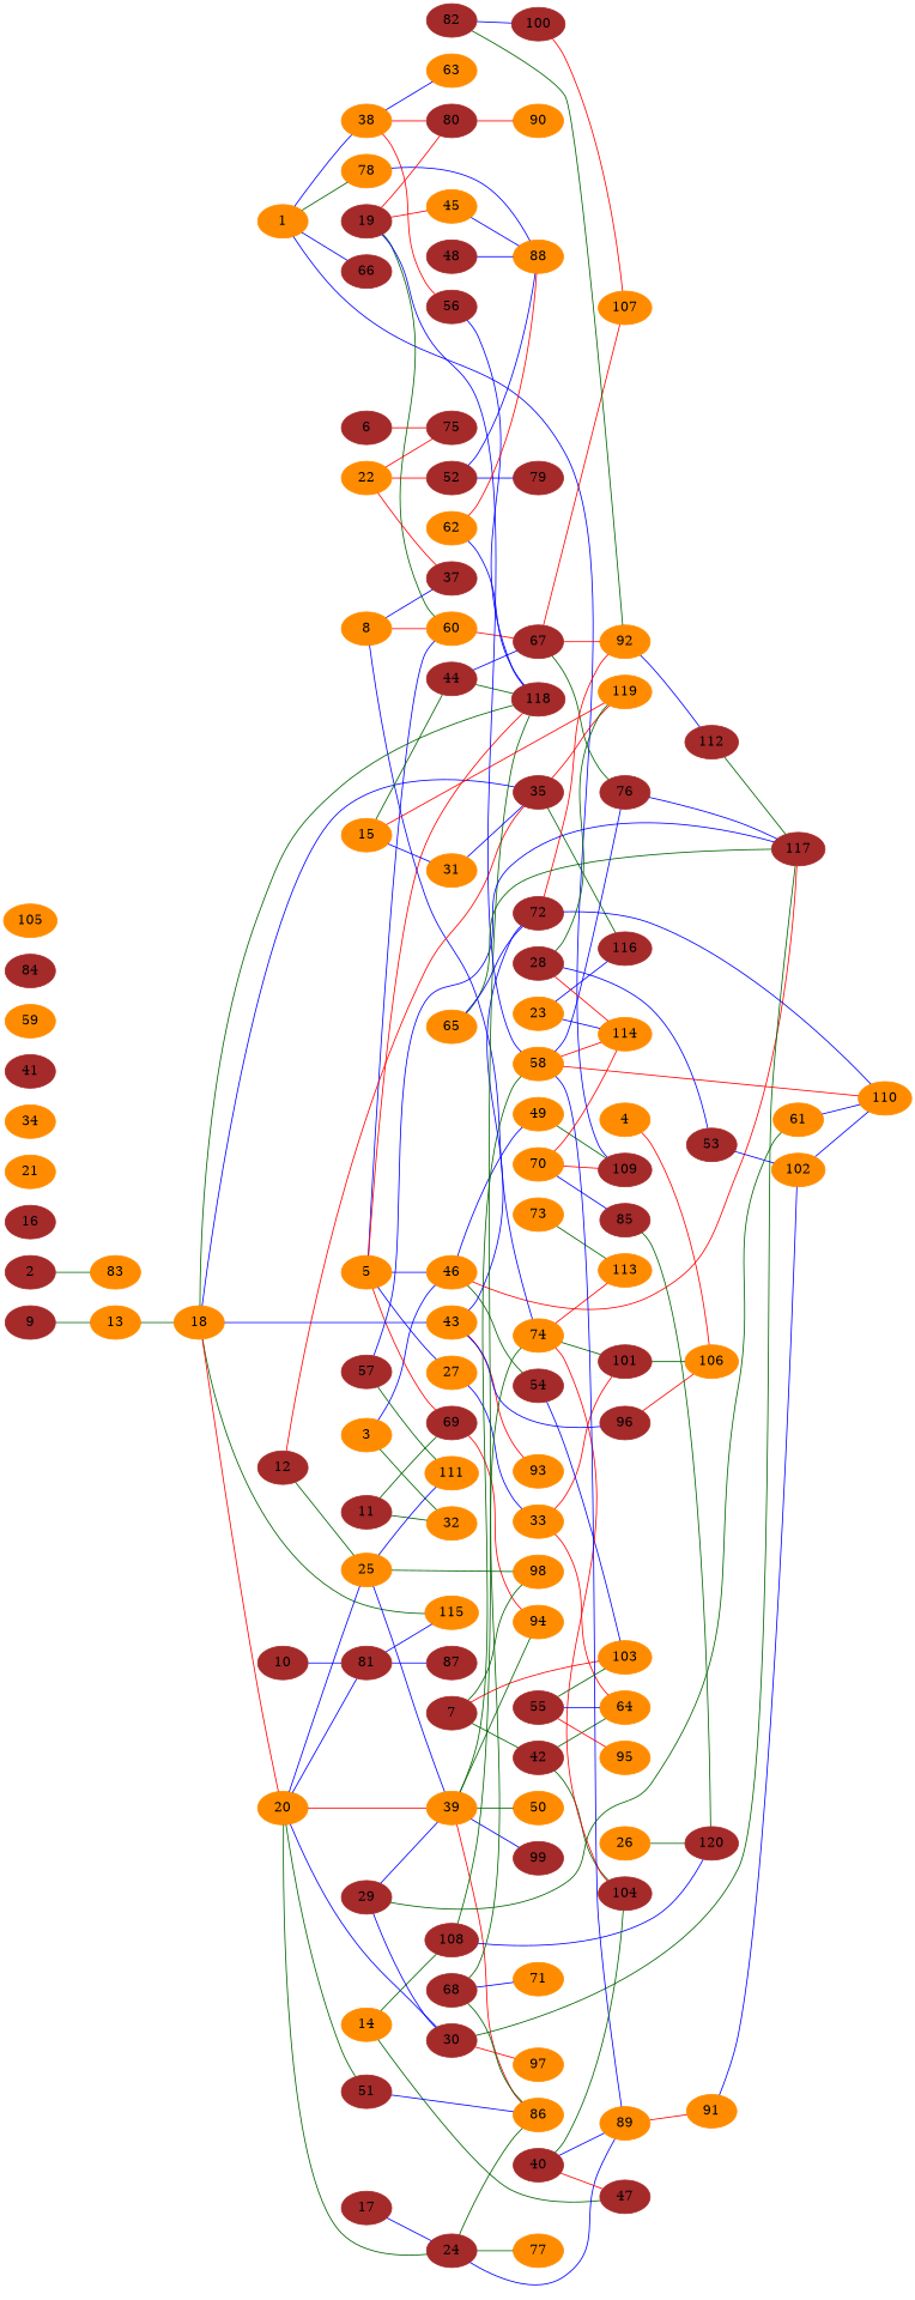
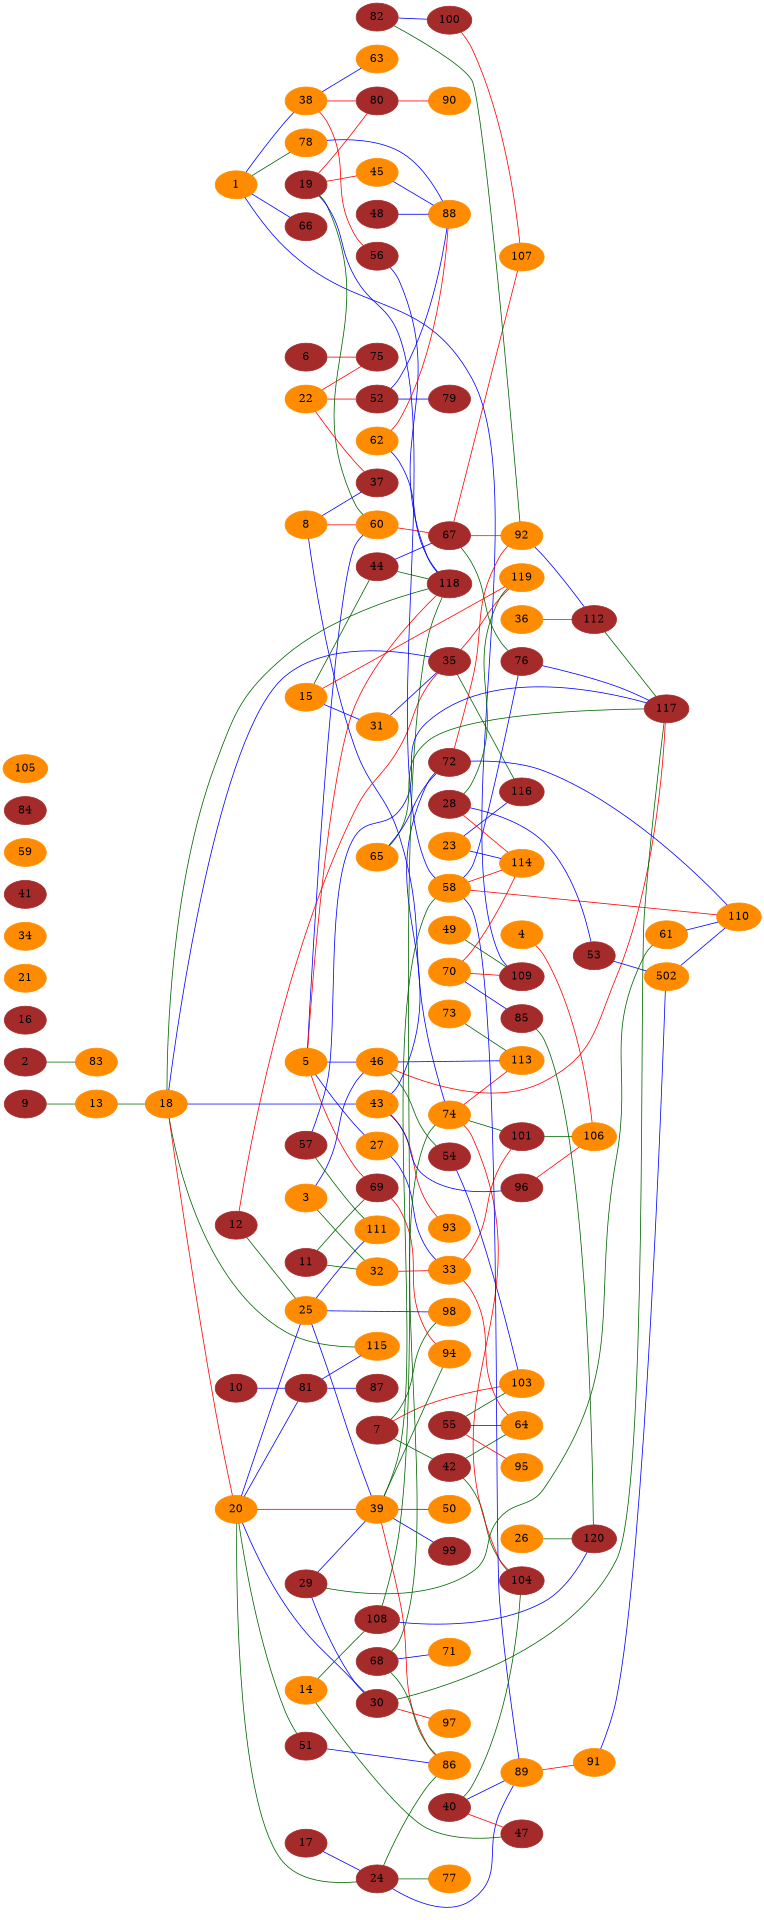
  graph {
    rankdir=LR
    node [color=darkorange style=filled]
    edge [color=blue]
    1
    38
    66 [color=brown]
    78
    109 [color=brown]
    80 [color=brown]
    56 [color=brown]
    63
    88
    2 [color=brown]
    83
    3
    32
    46
    33
    117 [color=brown]
    49
    54 [color=brown]
    4
    106
    5
    27
    60
    69 [color=brown]
    118 [color=brown]
    67 [color=brown]
    94
    6 [color=brown]
    75 [color=brown]
    7 [color=brown]
    42 [color=brown]
    98
    103
    64
    104 [color=brown]
    8
    37 [color=brown]
    74
    101 [color=brown]
    113
    9 [color=brown]
    13
    18
    10 [color=brown]
    81 [color=brown]
    115
    87 [color=brown]
    11 [color=brown]
    12 [color=brown]
    25
    35 [color=brown]
    39
    111
    119
    116 [color=brown]
    20
    43
    47 [color=brown]
    14
    108 [color=brown]
    120 [color=brown]
    15
    31
    44 [color=brown]
    16 [color=brown]
    17 [color=brown]
    24 [color=brown]
    77
    86
    89
    30 [color=brown]
    51 [color=brown]
    72 [color=brown]
    93
    96 [color=brown]
    19 [color=brown]
    45
    58
    114
    76 [color=brown]
    110
    90
    97
    112 [color=brown]
+   36
    21
    22
    52 [color=brown]
    79 [color=brown]
    23
    91
    50
    99 [color=brown]
    26
    28 [color=brown]
    53 [color=brown]
-   102
+   102 [label=502]
    29 [color=brown]
    61
    34
    40 [color=brown]
    41 [color=brown]
    92
    107
    48 [color=brown]
    55 [color=brown]
    95
    57 [color=brown]
    59
    62
    65
    68 [color=brown]
    71
    70
    85 [color=brown]
    73
    82 [color=brown]
    100 [color=brown]
    84 [color=brown]
    105
    1 -- 38
    1 -- 66
    1 -- 78 [color=darkgreen]
    1 -- 109
    38 -- 80 [color=red]
    38 -- 56 [color=red]
    38 -- 63
    78 -- 88
    80 -- 90 [color=red]
    56 -- 118
    2 -- 83 [color=darkgreen]
    3 -- 32 [color=darkgreen]
    3 -- 46
+   32 -- 33 [color=red]
    46 -- 117 [color=red]
-   46 -- 49
+   46 -- 113
    46 -- 54 [color=darkgreen]
    33 -- 64 [color=red]
    33 -- 101 [color=red]
    49 -- 109 [color=darkgreen]
    54 -- 103
    4 -- 106 [color=red]
    5 -- 46
    5 -- 27
    5 -- 60
    5 -- 69 [color=red]
    5 -- 118 [color=red]
    27 -- 33
    60 -- 67 [color=red]
    69 -- 94 [color=red]
    67 -- 76 [color=darkgreen]
    67 -- 92 [color=red]
    67 -- 107 [color=red]
    6 -- 75 [color=red]
    7 -- 42 [color=darkgreen]
    7 -- 98 [color=darkgreen]
    7 -- 103 [color=red]
    42 -- 64 [color=darkgreen]
    42 -- 104 [color=darkgreen]
    8 -- 60 [color=red]
    8 -- 37
    8 -- 74
    74 -- 104 [color=red]
    74 -- 101 [color=darkgreen]
    74 -- 113 [color=red]
    101 -- 106 [color=darkgreen]
    9 -- 13 [color=darkgreen]
    13 -- 18 [color=darkgreen]
    18 -- 118 [color=darkgreen]
    18 -- 115 [color=darkgreen]
    18 -- 35
    18 -- 20 [color=red]
    18 -- 43
    10 -- 81
    81 -- 115
    81 -- 87
    11 -- 32 [color=darkgreen]
    11 -- 69 [color=darkgreen]
    12 -- 25 [color=darkgreen]
    12 -- 35 [color=red]
-   25 -- 98 [color=darkgreen]
+   25 -- 98
    25 -- 39
    25 -- 111
    35 -- 119 [color=red]
    35 -- 116 [color=darkgreen]
    39 -- 94 [color=darkgreen]
    39 -- 86 [color=red]
    39 -- 58 [color=darkgreen]
    39 -- 50 [color=darkgreen]
    39 -- 99
    20 -- 81
    20 -- 25
    20 -- 39 [color=red]
    20 -- 24 [color=darkgreen]
    20 -- 30
    20 -- 51 [color=darkgreen]
    43 -- 72
    43 -- 93 [color=red]
    43 -- 96
    14 -- 47 [color=darkgreen]
    14 -- 108 [color=darkgreen]
    108 -- 118 [color=darkgreen]
    108 -- 120
    15 -- 119 [color=red]
    15 -- 31
    15 -- 44 [color=darkgreen]
    31 -- 35
    44 -- 118 [color=darkgreen]
    44 -- 67
    17 -- 24
    24 -- 77 [color=darkgreen]
    24 -- 86 [color=darkgreen]
    24 -- 89
    89 -- 91 [color=red]
    30 -- 117 [color=darkgreen]
    30 -- 97 [color=red]
    51 -- 86
    72 -- 110
    72 -- 92 [color=red]
    96 -- 106 [color=red]
    19 -- 80 [color=red]
    19 -- 60 [color=darkgreen]
    19 -- 45 [color=red]
    19 -- 58
    45 -- 88
    58 -- 89
    58 -- 114 [color=red]
    58 -- 76
    58 -- 110 [color=red]
    76 -- 117
    112 -- 117 [color=darkgreen]
+   36 -- 112 [color=red]
    22 -- 75 [color=red]
    22 -- 37 [color=red]
    22 -- 52 [color=red]
    52 -- 88
    52 -- 79
    23 -- 116
    23 -- 114
    91 -- 102
    26 -- 120 [color=darkgreen]
    28 -- 119 [color=darkgreen]
    28 -- 114 [color=red]
    28 -- 53
    53 -- 102
    102 -- 110
    29 -- 39
    29 -- 30
    29 -- 61 [color=darkgreen]
    61 -- 110
    40 -- 104 [color=darkgreen]
    40 -- 47 [color=red]
    40 -- 89
    92 -- 112
    48 -- 88
    55 -- 103 [color=darkgreen]
    55 -- 64
    55 -- 95 [color=red]
    57 -- 117
    57 -- 111 [color=darkgreen]
    62 -- 88 [color=red]
    62 -- 118
    65 -- 117 [color=darkgreen]
    65 -- 72
    68 -- 74 [color=darkgreen]
    68 -- 86 [color=darkgreen]
    68 -- 71
    70 -- 109 [color=red]
    70 -- 114 [color=red]
    70 -- 85
    85 -- 120 [color=darkgreen]
    73 -- 113 [color=darkgreen]
    82 -- 92 [color=darkgreen]
    82 -- 100
    100 -- 107 [color=red]
  }
